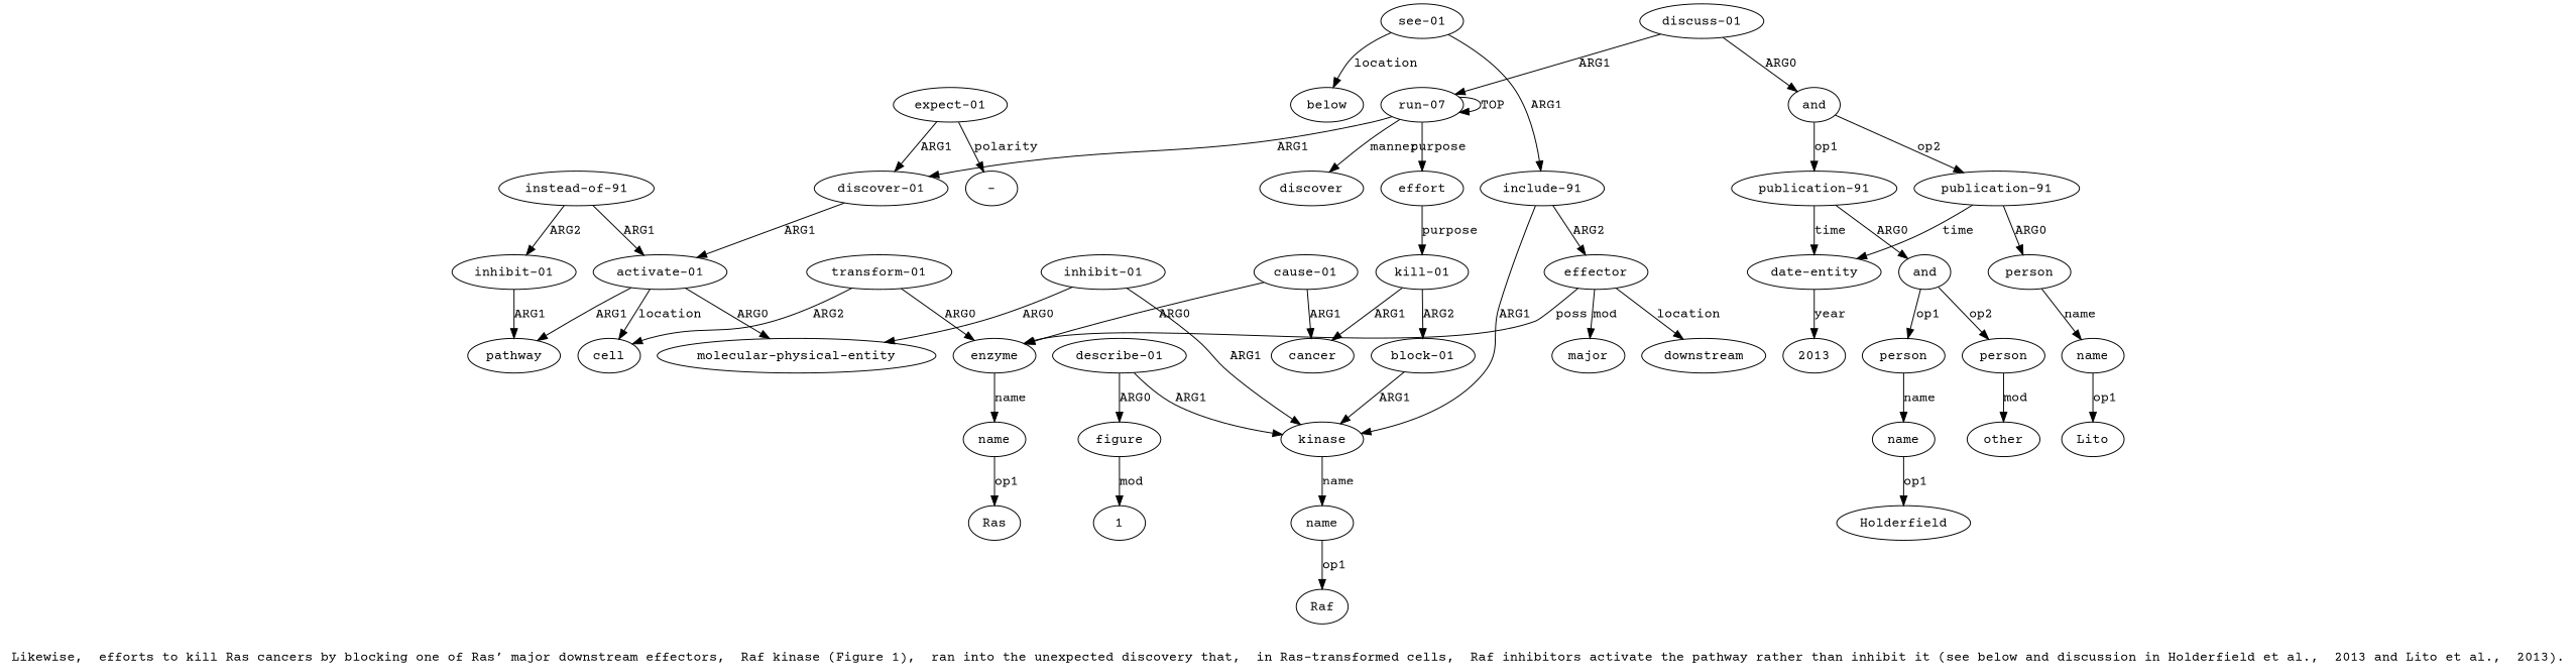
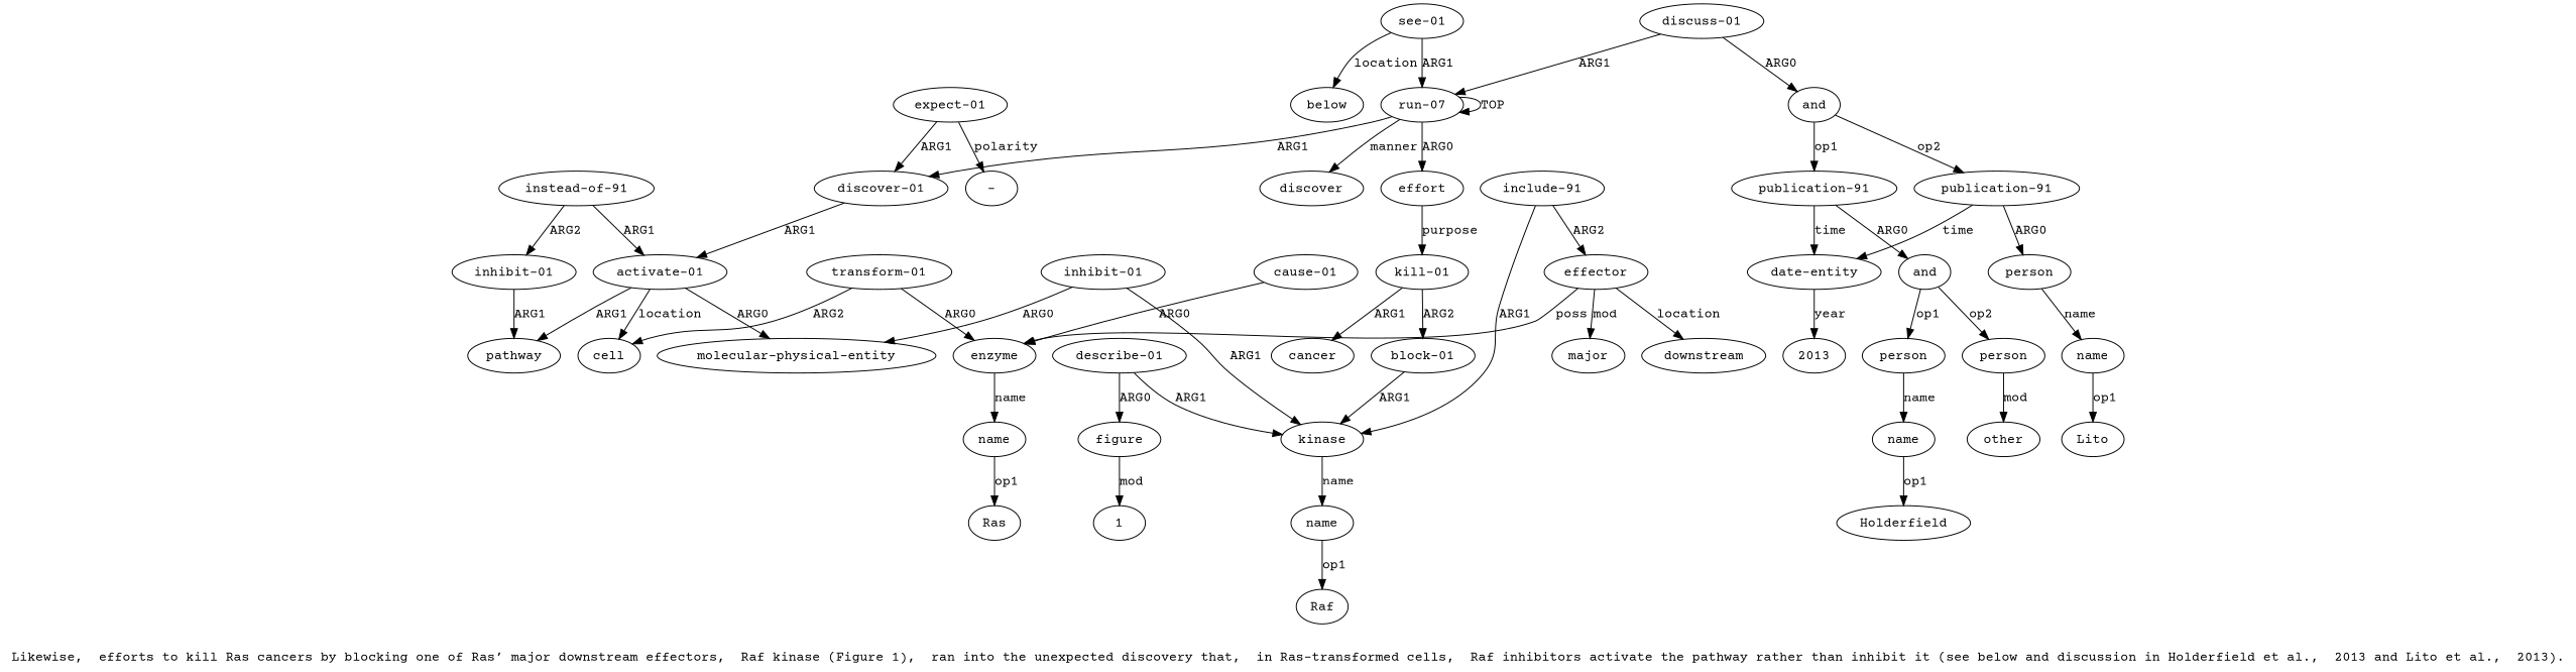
  digraph {
    fontname="Courier Prime"
    label="Likewise,  efforts to kill Ras cancers by blocking one of Ras’ major downstream effectors,  Raf kinase (Figure 1),  ran into the unexpected discovery that,  in Ras-transformed cells,  Raf inhibitors activate the pathway rather than inhibit it (see below and discussion in Holderfield et al.,  2013 and Lito et al.,  2013)."
    node [color=black fontname="Courier Prime" gold_ind=-1 gold_label=name test_ind=-1 test_label=name]
    edge [color=black fontname="Courier Prime" gold_label=ARG1 test_label=ARG1]
    n1 [gold_ind=20 gold_label=pathway label=pathway test_ind=20 test_label=pathway]
    n2 [gold_ind=21 gold_label="instead-of-91" label="instead-of-91" test_ind=21 test_label="instead-of-91"]
    n3 [gold_ind=22 gold_label="inhibit-01" label="inhibit-01" test_ind=22 test_label="inhibit-01"]
    n4 [gold_ind=17 gold_label="activate-01" label="activate-01" test_ind=17 test_label="activate-01"]
    n5 [gold_ind=23 gold_label=cell label=cell test_ind=23 test_label=cell]
    n6 [gold_ind=18 gold_label="molecular-physical-entity" label="molecular-physical-entity" test_ind=18 test_label="molecular-physical-entity"]
    n7 [gold_ind=24 gold_label="transform-01" label="transform-01" test_ind=24 test_label="transform-01"]
    n8 [gold_ind=5 gold_label=enzyme label=enzyme test_ind=5 test_label=enzyme]
    n9 [gold_ind=6 label=name test_ind=6]
    n10 [gold_label=Ras label=Ras test_label=Ras]
    n11 [gold_ind=25 gold_label="expect-01" label="expect-01" test_ind=25 test_label="expect-01"]
    n12 [gold_ind=16 gold_label="discover-01" label="discover-01" test_ind=16 test_label="discover-01"]
    n13 [gold_label="-" label="-" test_label="-"]
    n14 [gold_ind=26 gold_label=likewise label=discover test_ind=26 test_label=likewise]
    n15 [gold_ind=27 gold_label="see-01" label="see-01" test_ind=27 test_label="see-01"]
    n16 [gold_ind=28 gold_label=below label=below test_ind=28 test_label=below]
    n17 [gold_ind=0 gold_label="run-07" label="run-07" test_ind=0 test_label="run-07"]
    n18 [gold_ind=1 gold_label=effort label=effort test_ind=1 test_label=effort]
    n19 [gold_ind=2 gold_label="kill-01" label="kill-01" test_ind=2 test_label="kill-01"]
    n20 [gold_ind=29 gold_label="discuss-01" label="discuss-01" test_ind=29 test_label="discuss-01"]
    n21 [gold_ind=30 gold_label=and label=and test_ind=30 test_label=and]
    n22 [gold_ind=31 gold_label="publication-91" label="publication-91" test_ind=31 test_label="publication-91"]
    n23 [gold_ind=38 gold_label="publication-91" label="publication-91" test_ind=38 test_label="publication-91"]
    n24 [gold_ind=37 gold_label="date-entity" label="date-entity" test_ind=37 test_label="date-entity"]
    n25 [gold_ind=32 gold_label=and label=and test_ind=32 test_label=and]
    n26 [gold_ind=39 gold_label=person label=person test_ind=39 test_label=person]
    n27 [gold_label=2013 label=2013 test_label=2013]
    n28 [gold_ind=33 gold_label=person label=person test_ind=33 test_label=person]
    n29 [gold_ind=35 gold_label=person label=person test_ind=35 test_label=person]
    n30 [gold_ind=34 label=name test_ind=34]
    n31 [gold_ind=36 gold_label=other label=other test_ind=36 test_label=other]
    n32 [gold_label=1 label=1 test_label=1]
    n33 [gold_ind=40 label=name test_ind=40]
    n34 [gold_label=Raf label=Raf test_label=Raf]
    n35 [gold_label=Holderfield label=Holderfield test_label=Holderfield]
    n36 [gold_ind=15 gold_label=figure label=figure test_ind=15 test_label=figure]
    n37 [gold_ind=14 gold_label="describe-01" label="describe-01" test_ind=14 test_label="describe-01"]
    n38 [gold_ind=8 gold_label=kinase label=kinase test_ind=8 test_label=kinase]
    n39 [gold_ind=9 label=name test_ind=9]
    n40 [gold_ind=11 gold_label=effector label=effector test_ind=11 test_label=effector]
    n41 [gold_ind=13 gold_label=major label=major test_ind=13 test_label=major]
    n42 [gold_ind=12 gold_label=downstream label=downstream test_ind=12 test_label=downstream]
    n43 [gold_ind=10 gold_label="include-91" label="include-91" test_ind=10 test_label="include-91"]
    n44 [gold_label=Lito label=Lito test_label=Lito]
    n45 [gold_ind=19 gold_label="inhibit-01" label="inhibit-01" test_ind=19 test_label="inhibit-01"]
    n46 [gold_ind=3 gold_label=cancer label=cancer test_ind=3 test_label=cancer]
    n47 [gold_ind=7 gold_label="block-01" label="block-01" test_ind=7 test_label="block-01"]
    n48 [gold_ind=4 gold_label="cause-01" label="cause-01" test_ind=4 test_label="cause-01"]
    n2 -> n3 [gold_label=ARG2 label=ARG2 test_label=ARG2]
    n2 -> n4 [label=ARG1]
    n3 -> n1 [label=ARG1]
    n4 -> n1 [label=ARG1]
    n4 -> n5 [gold_label=location label=location test_label=location]
    n4 -> n6 [gold_label=ARG0 label=ARG0 test_label=ARG0]
    n7 -> n5 [gold_label=ARG2 label=ARG2 test_label=ARG2]
    n7 -> n8 [gold_label=ARG0 label=ARG0 test_label=ARG0]
    n8 -> n9 [gold_label=name label=name test_label=name]
    n9 -> n10 [gold_label=op1 label=op1 test_label=op1]
    n11 -> n12 [label=ARG1]
    n11 -> n13 [gold_label=polarity label=polarity test_label=polarity]
    n12 -> n4 [label=ARG1]
    n15 -> n16 [gold_label=location label=location test_label=location]
-   n15 -> n43 [label=ARG1]
+   n15 -> n17 [label=ARG1]
    n17 -> n12 [label=ARG1]
    n17 -> n14 [gold_label=manner label=manner test_label=manner]
    n17 -> n17 [gold_label=TOP label=TOP test_label=TOP]
-   n17 -> n18 [gold_label=ARG0 label=purpose test_label=ARG0]
+   n17 -> n18 [gold_label=ARG0 label=ARG0 test_label=ARG0]
    n18 -> n19 [gold_label=purpose label=purpose test_label=purpose]
    n19 -> n46 [label=ARG1]
    n19 -> n47 [gold_label=ARG2 label=ARG2 test_label=ARG2]
    n20 -> n17 [label=ARG1]
    n20 -> n21 [gold_label=ARG0 label=ARG0 test_label=ARG0]
    n21 -> n22 [gold_label=op1 label=op1 test_label=op1]
    n21 -> n23 [gold_label=op2 label=op2 test_label=op2]
    n22 -> n24 [gold_label=time label=time test_label=time]
    n22 -> n25 [gold_label=ARG0 label=ARG0 test_label=ARG0]
    n23 -> n24 [gold_label=time label=time test_label=time]
    n23 -> n26 [gold_label=ARG0 label=ARG0 test_label=ARG0]
    n24 -> n27 [gold_label=year label=year test_label=year]
    n25 -> n28 [gold_label=op1 label=op1 test_label=op1]
    n25 -> n29 [gold_label=op2 label=op2 test_label=op2]
    n26 -> n33 [gold_label=name label=name test_label=name]
    n28 -> n30 [gold_label=name label=name test_label=name]
    n29 -> n31 [gold_label=mod label=mod test_label=mod]
    n30 -> n35 [gold_label=op1 label=op1 test_label=op1]
    n33 -> n44 [gold_label=op1 label=op1 test_label=op1]
    n36 -> n32 [gold_label=mod label=mod test_label=mod]
    n37 -> n36 [gold_label=ARG0 label=ARG0 test_label=ARG0]
    n37 -> n38 [label=ARG1]
    n38 -> n39 [gold_label=name label=name test_label=name]
    n39 -> n34 [gold_label=op1 label=op1 test_label=op1]
    n40 -> n8 [gold_label=poss label=poss test_label=poss]
    n40 -> n41 [gold_label=mod label=mod test_label=mod]
    n40 -> n42 [gold_label=location label=location test_label=location]
    n43 -> n38 [label=ARG1]
    n43 -> n40 [gold_label=ARG2 label=ARG2 test_label=ARG2]
    n45 -> n6 [gold_label=ARG0 label=ARG0 test_label=ARG0]
    n45 -> n38 [label=ARG1]
    n47 -> n38 [label=ARG1]
    n48 -> n8 [gold_label=ARG0 label=ARG0 test_label=ARG0]
-   n48 -> n46 [label=ARG1]
  }
